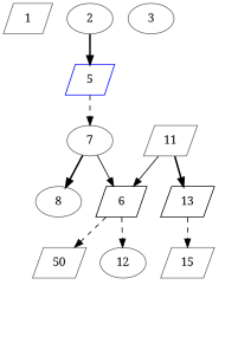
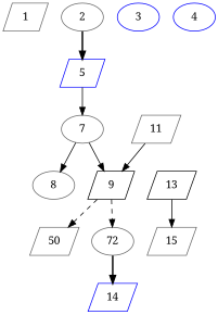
  digraph {
    fontname="Noto Serif"
    node [alpha=0.04 color=gray40 fontname="Noto Serif" shape=parallelogram]
    edge [fontname="Noto Serif" style=bold]
    1 [alpha=0.18 expect_size=18263040]
    2 [expect_size=43358208 shape=ellipse]
    5 [color=blue expect_size=22120448]
    7 [alpha=0.14 expect_size=29918208 shape=ellipse]
    8 [alpha=0.18 expect_size=20726784 shape=ellipse]
-   9 [alpha=0.02 color=black expect_size=16118784 label=6]
-   3 [alpha=0.20 expect_size=5842944 shape=ellipse]
+   9 [alpha=0.02 color=black expect_size=16118784]
+   3 [alpha=0.20 color=blue expect_size=5842944 shape=ellipse]
+   4 [color=blue expect_size=44727296 shape=ellipse]
    n9 [alpha=0.10 expect_size=36388864 label=50]
-   12 [alpha=0.07 expect_size=22865920 shape=ellipse]
+   12 [alpha=0.07 expect_size=22865920 shape=ellipse label=72]
    11 [alpha=0.15 expect_size=28252160]
    13 [alpha=0.06 color=black expect_size=32748544]
+   14 [alpha=0.03 color=blue expect_size=31569920]
    15 [alpha=0.19 expect_size=40711168]
    2 -> 5
-   5 -> 7 [style=dashed]
-   7 -> 8
+   5 -> 7 [style=solid]
+   7 -> 8 [style=solid]
    7 -> 9 [style=solid]
    9 -> n9 [style=dashed]
    9 -> 12 [style=dashed]
+   12 -> 14
    11 -> 9 [style=solid]
-   11 -> 13
-   13 -> 15 [style=dashed]
+   13 -> 15 [style=solid]
  }
